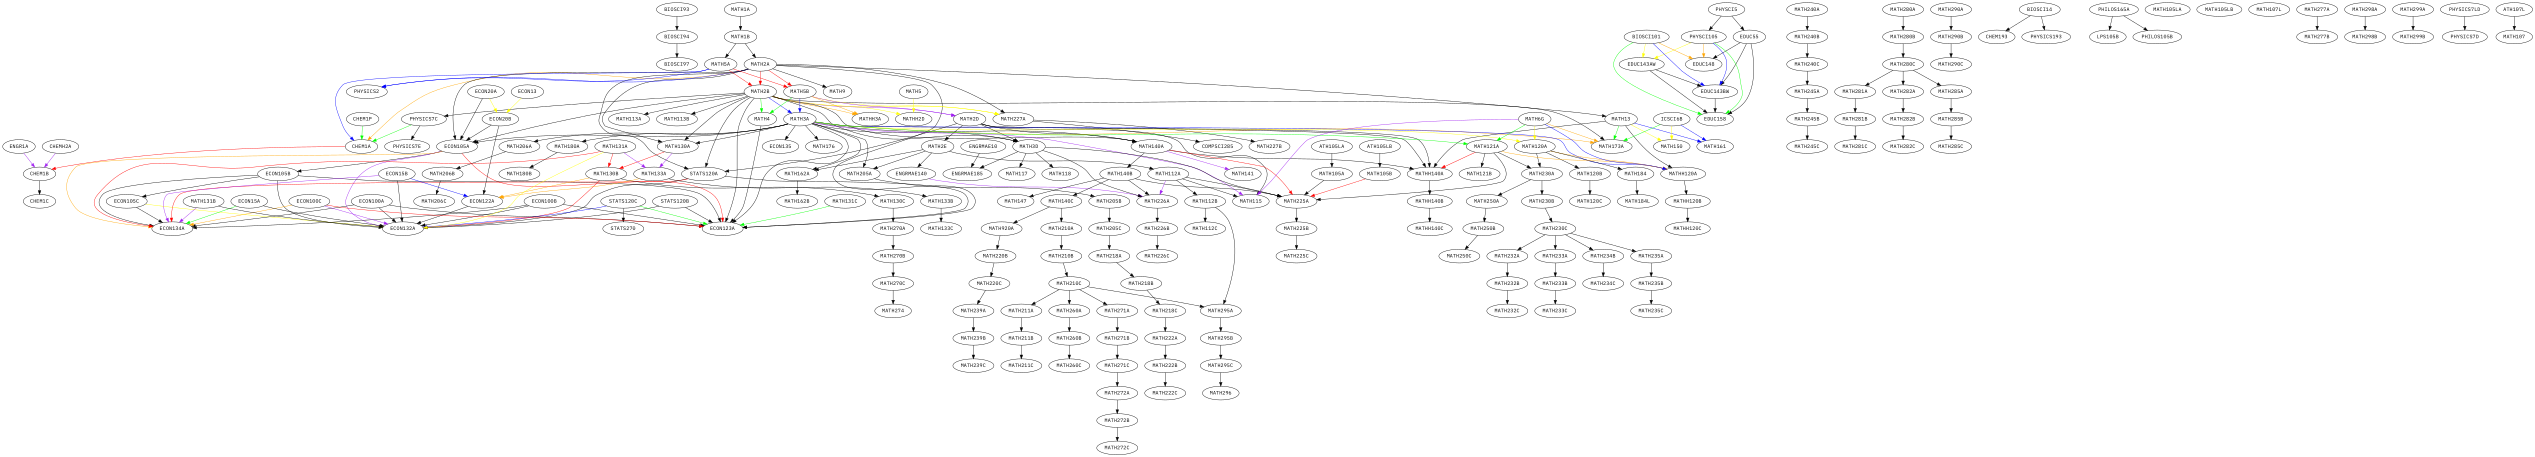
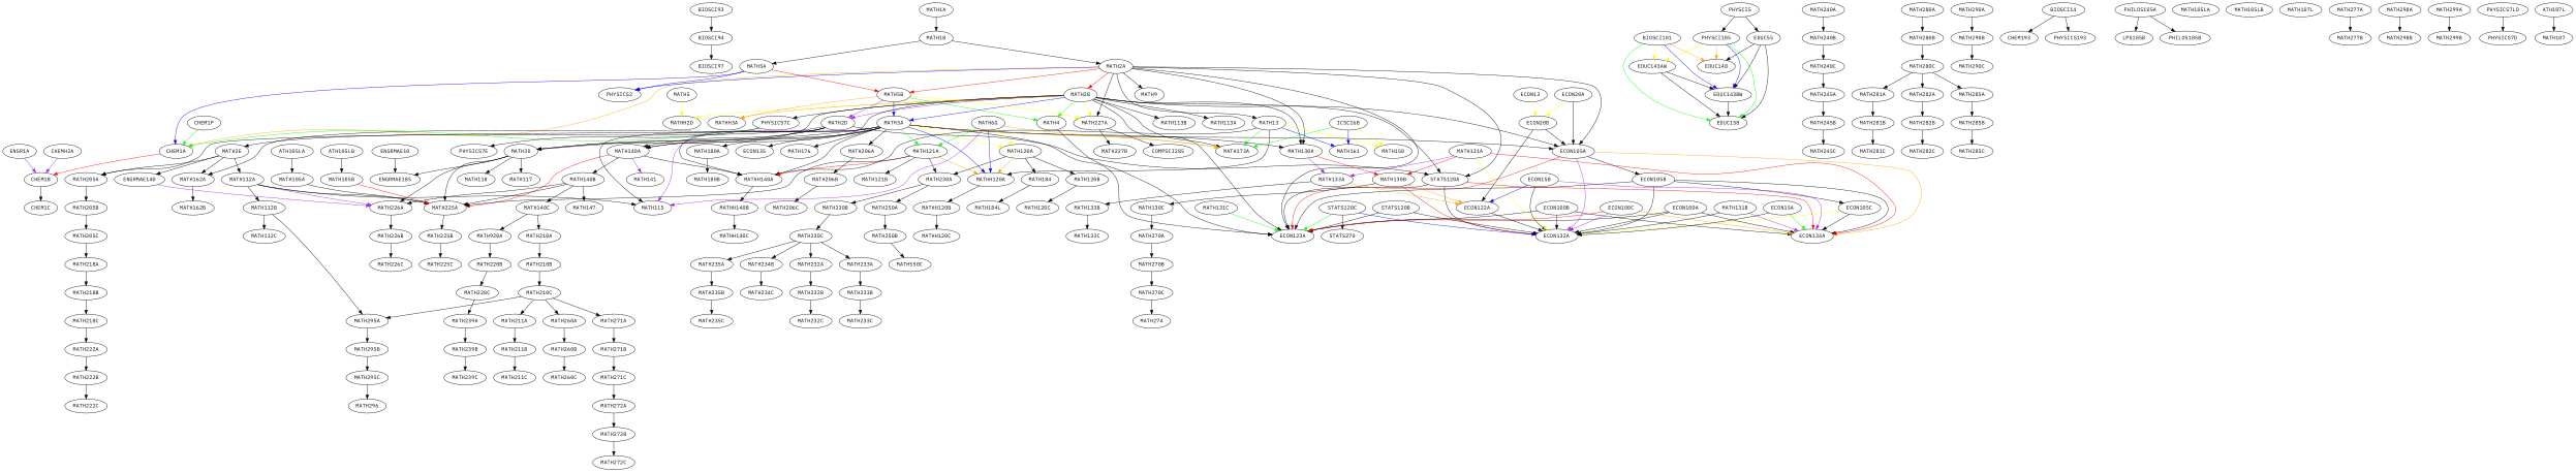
  strict digraph {
    fontname="IBM Plex Mono"
    node [fontname="IBM Plex Mono"]
    edge [fontname="IBM Plex Mono"]
    BIOSCI94
    BIOSCI97
    CHEM1A
    CHEM1B
    CHEM1C
    ECON20B
    ECON105A
    ECON122A
    ECON105B
    ECON123A
    ECON132A
    ECON134A
    ECON105C
    EDUC55
    EDUC143BW
    EDUC148
    EDUC158
    EDUC143AW
    ENGRMAE140
    MATH226A
    MATH226B
    MATH1B
    MATH2A
    MATH5A
    MATH2B
    MATH5B
    MATH9
    MATH13
    MATH130A
    MATH227A
    PHYSICS2
    STATS120A
    MATH2D
    MATHH2D
    MATH3A
    MATH3D
    MATHH3A
    MATH4
    MATH113A
    MATH113B
    MATH140A
    MATH173A
    PHYSICS7C
    MATHH140A
    MATHH120A
    MATH150
    MATH161
    MATH130B
    MATH133A
    COMPSCI285
    MATH227B
    MATH2E
    MATH115
    MATH162A
    MATH205A
    ECON135
    MATH120A
    MATH121A
    MATH176
    MATH180A
    MATH206A
    ENGRMAE185
    MATH117
    MATH118
    MATH225A
    MATH140B
    MATH141
    PHYSICS7E
    MATH112A
    MATHH140B
    MATH112B
    MATH162B
    MATH205B
    MATH120B
    MATH184
    MATH230A
    MATHH120B
    MATH121B
    MATH180B
    MATH206B
    MATH225B
    MATH105A
    MATH105B
    MATH112C
    MATH295A
    MATH295B
    MATH120C
    MATH184L
    MATH230B
    MATH250A
    MATHH120C
    MATH130C
    MATH133B
    MATH270A
    MATH270B
    MATH133C
    MATH140C
    MATH147
    MATH210A
    n100 [label=MATH920A]
    MATH210B
    MATH220B
    MATHH140C
    MATH205C
    MATH218A
    MATH218B
    MATH206C
    MATH210C
    MATH211A
    MATH260A
    MATH271A
    MATH211B
    MATH260B
    MATH271B
    MATH211C
    MATH218C
    MATH222A
    MATH222B
    MATH220C
    MATH239A
    MATH239B
    MATH222C
    MATH225C
    MATH226C
    MATH230C
    MATH250B
    MATH232A
    MATH233A
    MATH234B
    MATH235A
    MATH232B
    MATH233B
    MATH234C
    MATH235B
    MATH232C
    MATH233C
    MATH235C
    MATH239C
    MATH240B
    MATH240C
    MATH245A
    MATH245B
    MATH245C
-   MATH250C
+   MATH250C [label=MATH550C]
    MATH260C
    MATH270C
    MATH274
    MATH271C
    MATH272A
    MATH272B
    MATH272C
    MATH280B
    MATH280C
    MATH281A
    MATH282A
    MATH285A
    MATH281B
    MATH282B
    MATH285B
    MATH281C
    MATH282C
    MATH285C
    MATH290B
    MATH290C
    MATH295C
    MATH296
    PHYSCI105
    BIOSCI93
    CHEM1P
    ENGR1A
    CHEMH2A
    BIOSCI14
    CHEM193
    PHYSICS193
    ECON20A
    ECON13
    ECON15B
    STATS120B
    STATS120C
    STATS270
    MATH131C
    ECON100A
    ECON100B
    ECON100C
    ECON15A
    MATH131A
    MATH131B
    PHYSCI5
    BIOSCI101
    ENGRMAE10
-   PHILOS105A [label=PHILOS165A]
+   PHILOS105A
    LPS105B
    PHILOS105B
    MATH1A
    MATH5
    MATH105LA
    MATH105LB
    MATH107L
    MATH6G
    ICSCI6B
    MATH240A
    MATH277A
    MATH277B
    MATH280A
    MATH290A
    MATH298A
    MATH298B
    MATH299A
    MATH299B
    PHYSICS7LD
    PHYSICS7D
    ATH105LA
    ATH105LB
    ATH107L
    MATH107
    BIOSCI94 -> BIOSCI97
    CHEM1A -> CHEM1B [color=red]
    CHEM1B -> CHEM1C
    ECON20B -> ECON105A
    ECON20B -> ECON122A
    ECON105A -> ECON105B
    ECON105A -> ECON123A [color=red]
    ECON105A -> ECON132A [color=purple]
    ECON105A -> ECON134A [color=orange]
    ECON122A -> ECON132A
    ECON105B -> ECON123A
    ECON105B -> ECON132A
    ECON105B -> ECON134A
    ECON105B -> ECON105C
    ECON105C -> ECON132A [color=yellow]
    ECON105C -> ECON134A
    EDUC55 -> EDUC143BW
    EDUC55 -> EDUC148
    EDUC55 -> EDUC158
    EDUC143BW -> EDUC158
    EDUC143AW -> EDUC143BW
    EDUC143AW -> EDUC158
    ENGRMAE140 -> MATH226A [color=purple]
    MATH226A -> MATH226B
    MATH226B -> MATH226C
    MATH1B -> MATH2A
    MATH1B -> MATH5A
    MATH2A -> CHEM1A [color=orange]
    MATH2A -> ECON105A
    MATH2A -> ECON123A
    MATH2A -> MATH2B [color=red]
    MATH2A -> MATH5B [color=red]
    MATH2A -> MATH9
    MATH2A -> MATH13
    MATH2A -> MATH130A
    MATH2A -> MATH227A
    MATH2A -> PHYSICS2 [color=blue]
    MATH2A -> STATS120A
    MATH5A -> CHEM1A [color=blue]
-   MATH5A -> MATH2B [color=red]
    MATH5A -> MATH5B [color=red]
    MATH5A -> PHYSICS2 [color=blue]
    MATH2B -> ECON105A
    MATH2B -> ECON123A
    MATH2B -> MATH130A
    MATH2B -> MATH227A [color=yellow]
    MATH2B -> STATS120A
    MATH2B -> MATH2D [color=purple]
    MATH2B -> MATHH2D [color=yellow]
    MATH2B -> MATH3A [color=blue]
    MATH2B -> MATH3D
    MATH2B -> MATHH3A [color=orange]
    MATH2B -> MATH4 [color=green]
    MATH2B -> MATH113A
    MATH2B -> MATH113B
    MATH2B -> MATH140A
    MATH2B -> MATH173A
    MATH2B -> PHYSICS7C
    MATH5B -> MATH227A [color=yellow]
    MATH5B -> MATH2D [color=purple]
    MATH5B -> MATH3A [color=blue]
    MATH5B -> MATHH3A [color=orange]
    MATH5B -> MATH4 [color=green]
    MATH13 -> MATH173A [color=green]
    MATH13 -> MATHH140A
    MATH13 -> MATHH120A
    MATH13 -> MATH150 [color=yellow]
    MATH13 -> MATH161 [color=blue]
    MATH130A -> MATH130B [color=red]
    MATH130A -> MATH133A [color=purple]
    MATH227A -> COMPSCI285
    MATH227A -> MATH227B
    STATS120A -> ECON123A
    STATS120A -> ECON132A
    STATS120A -> ECON134A [color=red]
    MATH2D -> STATS120A
    MATH2D -> MATH3D
    MATH2D -> MATH140A
    MATH2D -> MATHH140A
    MATH2D -> MATH2E
    MATH2D -> MATH115
    MATH3A -> ECON105A
    MATH3A -> ECON123A
    MATH3A -> MATH130A
    MATH3A -> MATH3D
    MATH3A -> MATH140A
    MATH3A -> MATH173A [color=orange]
    MATH3A -> MATHH140A
    MATH3A -> MATHH120A [color=blue]
    MATH3A -> MATH115 [color=purple]
    MATH3A -> MATH162A
    MATH3A -> MATH205A
    MATH3A -> ECON135
    MATH3A -> MATH120A [color=yellow]
    MATH3A -> MATH121A [color=green]
    MATH3A -> MATH176
    MATH3A -> MATH180A
    MATH3A -> MATH206A
    MATH3D -> MATH226A
    MATH3D -> ENGRMAE185
    MATH3D -> MATH117
    MATH3D -> MATH118
    MATH3D -> MATH225A
    MATH4 -> ECON123A
    MATH140A -> MATHH140A
    MATH140A -> MATH225A [color=red]
    MATH140A -> MATH140B
    MATH140A -> MATH141 [color=purple]
    PHYSICS7C -> CHEM1A [color=green]
    PHYSICS7C -> PHYSICS7E
    MATHH140A -> MATHH140B
    MATHH120A -> MATHH120B
    MATH130B -> ECON122A [color=orange]
    MATH130B -> ECON132A [color=red]
    MATH130B -> MATH130C
    MATH133A -> ECON122A [color=orange]
    MATH133A -> MATH133B
    MATH2E -> ENGRMAE140
    MATH2E -> MATH162A
    MATH2E -> MATH205A
    MATH2E -> MATH112A
    MATH162A -> MATH162B
    MATH205A -> MATH205B
    MATH120A -> MATHH120A [color=orange]
    MATH120A -> MATH120B
    MATH120A -> MATH184
    MATH120A -> MATH230A
    MATH121A -> MATHH140A [color=red]
    MATH121A -> MATHH120A [color=orange]
    MATH121A -> MATH225A
    MATH121A -> MATH230A
    MATH121A -> MATH121B
    MATH180A -> MATH180B
    MATH206A -> MATH206B
    MATH225A -> MATH225B
    MATH140B -> MATH226A
    MATH140B -> MATH225A
    MATH140B -> MATH140C
    MATH140B -> MATH147
    MATH112A -> MATH226A [color=purple]
    MATH112A -> MATH115
    MATH112A -> MATH225A
    MATH112A -> MATH112B
    MATHH140B -> MATHH140C
    MATH112B -> MATH112C
    MATH112B -> MATH295A
    MATH205B -> MATH205C
    MATH120B -> MATH120C
    MATH184 -> MATH184L
    MATH230A -> MATH230B
    MATH230A -> MATH250A
    MATHH120B -> MATHH120C
    MATH206B -> MATH206C
    MATH225B -> MATH225C
    MATH105A -> MATH225A
    MATH105B -> MATH225A [color=red]
    MATH295A -> MATH295B
    MATH295B -> MATH295C
    MATH230B -> MATH230C
    MATH250A -> MATH250B
    MATH130C -> MATH270A
    MATH133B -> MATH133C
    MATH270A -> MATH270B
    MATH270B -> MATH270C
    MATH140C -> MATH210A
    MATH140C -> n100
    MATH210A -> MATH210B
    n100 -> MATH220B
    MATH210B -> MATH210C
    MATH220B -> MATH220C
    MATH205C -> MATH218A
    MATH218A -> MATH218B
    MATH218B -> MATH218C
    MATH210C -> MATH295A
    MATH210C -> MATH211A
    MATH210C -> MATH260A
    MATH210C -> MATH271A
    MATH211A -> MATH211B
    MATH260A -> MATH260B
    MATH271A -> MATH271B
    MATH211B -> MATH211C
    MATH260B -> MATH260C
    MATH271B -> MATH271C
    MATH218C -> MATH222A
    MATH222A -> MATH222B
    MATH222B -> MATH222C
    MATH220C -> MATH239A
    MATH239A -> MATH239B
    MATH239B -> MATH239C
    MATH230C -> MATH232A
    MATH230C -> MATH233A
    MATH230C -> MATH234B
    MATH230C -> MATH235A
    MATH250B -> MATH250C
    MATH232A -> MATH232B
    MATH233A -> MATH233B
    MATH234B -> MATH234C
    MATH235A -> MATH235B
    MATH232B -> MATH232C
    MATH233B -> MATH233C
    MATH235B -> MATH235C
    MATH240B -> MATH240C
    MATH240C -> MATH245A
    MATH245A -> MATH245B
    MATH245B -> MATH245C
    MATH270C -> MATH274
    MATH271C -> MATH272A
    MATH272A -> MATH272B
    MATH272B -> MATH272C
    MATH280B -> MATH280C
    MATH280C -> MATH281A
    MATH280C -> MATH282A
    MATH280C -> MATH285A
    MATH281A -> MATH281B
    MATH282A -> MATH282B
    MATH285A -> MATH285B
    MATH281B -> MATH281C
    MATH282B -> MATH282C
    MATH285B -> MATH285C
    MATH290B -> MATH290C
    MATH295C -> MATH296
    PHYSCI105 -> EDUC143BW [color=blue]
    PHYSCI105 -> EDUC148 [color=orange]
    PHYSCI105 -> EDUC158 [color=green]
    PHYSCI105 -> EDUC143AW [color=yellow]
    BIOSCI93 -> BIOSCI94
    CHEM1P -> CHEM1A [color=green]
    ENGR1A -> CHEM1B [color=purple]
    CHEMH2A -> CHEM1B [color=purple]
    BIOSCI14 -> CHEM193
    BIOSCI14 -> PHYSICS193
    ECON20A -> ECON20B [color=yellow]
    ECON20A -> ECON105A
    ECON13 -> ECON20B [color=yellow]
    ECON15B -> ECON122A [color=blue]
    ECON15B -> ECON132A
    ECON15B -> ECON134A [color=purple]
    STATS120B -> ECON123A
    STATS120B -> ECON132A
    STATS120C -> ECON123A [color=green]
    STATS120C -> ECON132A [color=blue]
    STATS120C -> STATS270
    MATH131C -> ECON123A [color=green]
    ECON100A -> ECON123A
    ECON100A -> ECON132A
    ECON100A -> ECON134A
    ECON100B -> ECON123A
    ECON100B -> ECON132A
    ECON100B -> ECON134A
    ECON100C -> ECON123A [color=red]
    ECON100C -> ECON132A [color=purple]
    ECON100C -> ECON134A [color=orange]
    ECON15A -> ECON132A
    ECON15A -> ECON134A [color=green]
    MATH131A -> ECON132A [color=yellow]
    MATH131A -> ECON134A [color=red]
    MATH131A -> MATH130B [color=red]
    MATH131A -> MATH133A [color=purple]
    MATH131B -> ECON132A
    MATH131B -> ECON134A [color=purple]
    PHYSCI5 -> EDUC55
    PHYSCI5 -> PHYSCI105
    BIOSCI101 -> EDUC143BW [color=blue]
    BIOSCI101 -> EDUC148 [color=orange]
    BIOSCI101 -> EDUC158 [color=green]
    BIOSCI101 -> EDUC143AW [color=yellow]
    ENGRMAE10 -> ENGRMAE185
    PHILOS105A -> LPS105B
    PHILOS105A -> PHILOS105B
    MATH1A -> MATH1B
    MATH5 -> MATHH2D [color=yellow]
    MATH6G -> MATH173A [color=orange]
    MATH6G -> MATHH120A [color=blue]
    MATH6G -> MATH115 [color=purple]
    MATH6G -> MATH120A [color=yellow]
    MATH6G -> MATH121A [color=green]
    ICSCI6B -> MATH173A [color=green]
    ICSCI6B -> MATH150 [color=yellow]
    ICSCI6B -> MATH161 [color=blue]
    MATH240A -> MATH240B
    MATH277A -> MATH277B
    MATH280A -> MATH280B
    MATH290A -> MATH290B
    MATH298A -> MATH298B
    MATH299A -> MATH299B
    PHYSICS7LD -> PHYSICS7D
    ATH105LA -> MATH105A
    ATH105LB -> MATH105B
    ATH107L -> MATH107
  }
